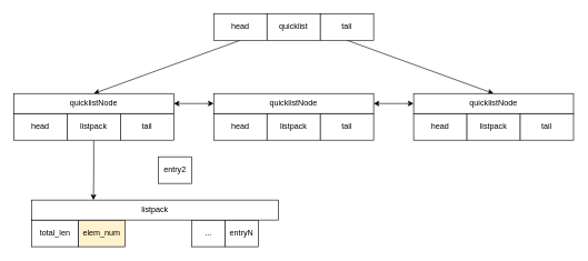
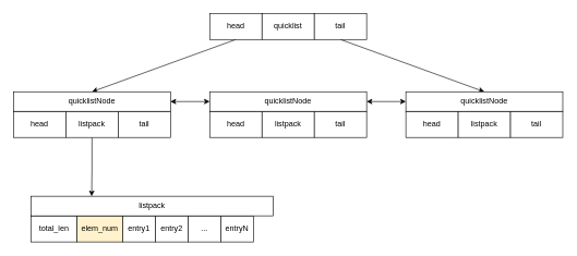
  <mxCell id="0" />
  <mxCell id="1" parent="0" />
  <mxCell id="2" style="rounded=0;orthogonalLoop=1;jettySize=auto;html=1;entryX=0.5;entryY=0;entryDx=0;entryDy=0;exitX=0.5;exitY=1;exitDx=0;exitDy=0;" edge="1" parent="1" source="3" target="12"><mxGeometry relative="1" as="geometry" /></mxCell>
  <mxCell id="3" value="head" style="rounded=0;whiteSpace=wrap;html=1;" vertex="1" parent="1"><mxGeometry x="320" y="20" width="80" height="40" as="geometry" /></mxCell>
  <mxCell id="4" value="quicklist" style="rounded=0;whiteSpace=wrap;html=1;" vertex="1" parent="1"><mxGeometry x="400" y="20" width="80" height="40" as="geometry" /></mxCell>
  <mxCell id="5" style="rounded=0;orthogonalLoop=1;jettySize=auto;html=1;exitX=0.5;exitY=1;exitDx=0;exitDy=0;entryX=0.5;entryY=0;entryDx=0;entryDy=0;" edge="1" parent="1" source="6" target="21"><mxGeometry relative="1" as="geometry" /></mxCell>
  <mxCell id="6" value="tail" style="rounded=0;whiteSpace=wrap;html=1;" vertex="1" parent="1"><mxGeometry x="480" y="20" width="80" height="40" as="geometry" /></mxCell>
  <mxCell id="7" value="head" style="rounded=0;whiteSpace=wrap;html=1;" vertex="1" parent="1"><mxGeometry x="20" y="170" width="80" height="40" as="geometry" /></mxCell>
  <mxCell id="8" style="edgeStyle=orthogonalEdgeStyle;rounded=0;orthogonalLoop=1;jettySize=auto;html=1;entryX=0.25;entryY=0;entryDx=0;entryDy=0;" edge="1" parent="1" source="9" target="28"><mxGeometry relative="1" as="geometry" /></mxCell>
  <mxCell id="9" value="listpack" style="rounded=0;whiteSpace=wrap;html=1;" vertex="1" parent="1"><mxGeometry x="100" y="170" width="80" height="40" as="geometry" /></mxCell>
  <mxCell id="10" value="tail" style="rounded=0;whiteSpace=wrap;html=1;" vertex="1" parent="1"><mxGeometry x="180" y="170" width="80" height="40" as="geometry" /></mxCell>
  <mxCell id="11" style="edgeStyle=orthogonalEdgeStyle;rounded=0;orthogonalLoop=1;jettySize=auto;html=1;entryX=0;entryY=0.5;entryDx=0;entryDy=0;startArrow=classic;startFill=1;" edge="1" parent="1" source="12" target="17"><mxGeometry relative="1" as="geometry" /></mxCell>
  <mxCell id="12" value="quicklistNode" style="rounded=0;whiteSpace=wrap;html=1;" vertex="1" parent="1"><mxGeometry x="20" y="140" width="240" height="30" as="geometry" /></mxCell>
  <mxCell id="13" value="head" style="rounded=0;whiteSpace=wrap;html=1;" vertex="1" parent="1"><mxGeometry x="320" y="170" width="80" height="40" as="geometry" /></mxCell>
  <mxCell id="14" value="listpack" style="rounded=0;whiteSpace=wrap;html=1;" vertex="1" parent="1"><mxGeometry x="400" y="170" width="80" height="40" as="geometry" /></mxCell>
  <mxCell id="15" value="tail" style="rounded=0;whiteSpace=wrap;html=1;" vertex="1" parent="1"><mxGeometry x="480" y="170" width="80" height="40" as="geometry" /></mxCell>
  <mxCell id="16" style="edgeStyle=orthogonalEdgeStyle;rounded=0;orthogonalLoop=1;jettySize=auto;html=1;entryX=0;entryY=0.5;entryDx=0;entryDy=0;startArrow=classic;startFill=1;" edge="1" parent="1" source="17" target="21"><mxGeometry relative="1" as="geometry" /></mxCell>
  <mxCell id="17" value="quicklistNode" style="rounded=0;whiteSpace=wrap;html=1;" vertex="1" parent="1"><mxGeometry x="320" y="140" width="240" height="30" as="geometry" /></mxCell>
  <mxCell id="18" value="head" style="rounded=0;whiteSpace=wrap;html=1;" vertex="1" parent="1"><mxGeometry x="620" y="170" width="80" height="40" as="geometry" /></mxCell>
  <mxCell id="19" value="listpack" style="rounded=0;whiteSpace=wrap;html=1;" vertex="1" parent="1"><mxGeometry x="700" y="170" width="80" height="40" as="geometry" /></mxCell>
  <mxCell id="20" value="tail" style="rounded=0;whiteSpace=wrap;html=1;" vertex="1" parent="1"><mxGeometry x="780" y="170" width="80" height="40" as="geometry" /></mxCell>
  <mxCell id="21" value="quicklistNode" style="rounded=0;whiteSpace=wrap;html=1;" vertex="1" parent="1"><mxGeometry x="620" y="140" width="240" height="30" as="geometry" /></mxCell>
  <mxCell id="22" value="total_len" style="rounded=0;whiteSpace=wrap;html=1;" vertex="1" parent="1"><mxGeometry x="47" y="330" width="70" height="40" as="geometry" /></mxCell>
  <mxCell id="23" value="elem_num" style="rounded=0;whiteSpace=wrap;html=1;fillColor=#fff2cc;" vertex="1" parent="1"><mxGeometry x="117" y="330" width="70" height="40" as="geometry" /></mxCell>
- <mxCell id="25" value="entry2" style="rounded=0;whiteSpace=wrap;html=1;" vertex="1" parent="1"><mxGeometry x="237" y="235" width="50" height="40" as="geometry" /></mxCell>
+ <mxCell id="24" value="entry1" style="rounded=0;whiteSpace=wrap;html=1;" vertex="1" parent="1"><mxGeometry x="187" y="330" width="50" height="40" as="geometry" /></mxCell>
+ <mxCell id="25" value="entry2" style="rounded=0;whiteSpace=wrap;html=1;" vertex="1" parent="1"><mxGeometry x="237" y="330" width="50" height="40" as="geometry" /></mxCell>
  <mxCell id="26" value="..." style="rounded=0;whiteSpace=wrap;html=1;" vertex="1" parent="1"><mxGeometry x="287" y="330" width="50" height="40" as="geometry" /></mxCell>
  <mxCell id="27" value="entryN" style="rounded=0;whiteSpace=wrap;html=1;" vertex="1" parent="1"><mxGeometry x="337" y="330" width="50" height="40" as="geometry" /></mxCell>
  <mxCell id="28" value="listpack" style="rounded=0;whiteSpace=wrap;html=1;" vertex="1" parent="1"><mxGeometry x="47" y="300" width="370" height="30" as="geometry" /></mxCell>
